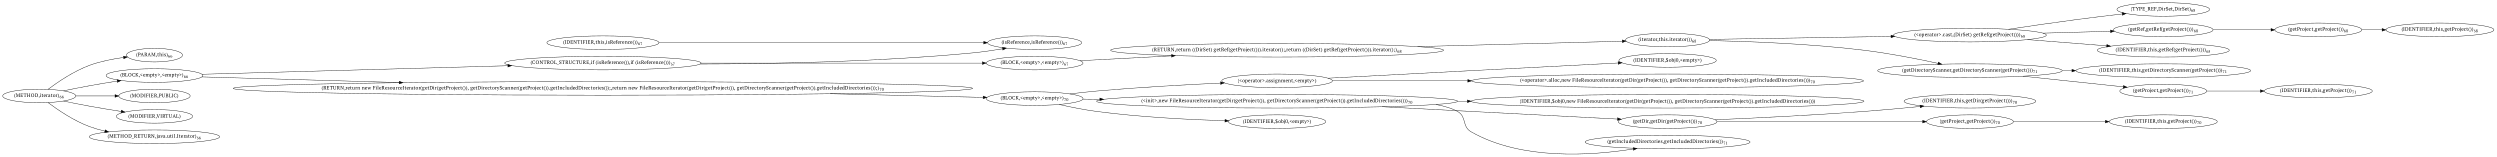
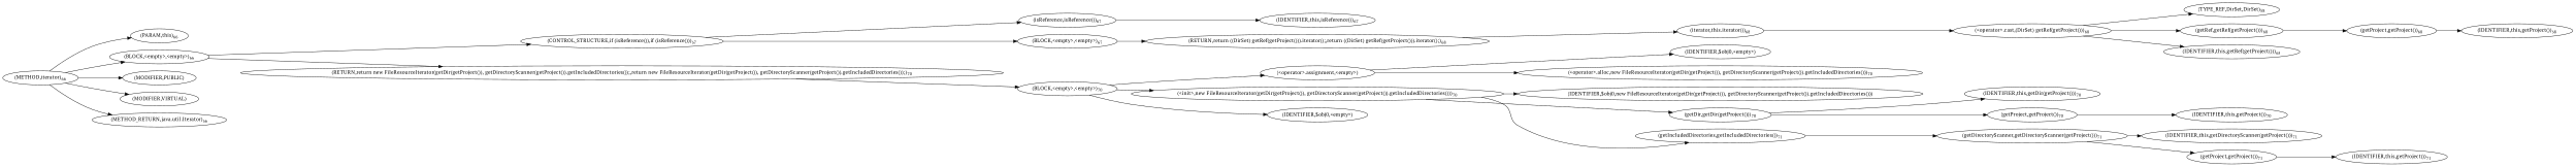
  digraph {
    fontname="PT Serif"
    rankdir=LR
    node [fontname="PT Serif"]
    edge [fontname="PT Serif"]
    n1 [label=<(METHOD,iterator)<SUB>66</SUB>>]
    n2 [label=<(PARAM,this)<SUB>66</SUB>>]
    n3 [label=<(BLOCK,&lt;empty&gt;,&lt;empty&gt;)<SUB>66</SUB>>]
    n4 [label=<(MODIFIER,PUBLIC)>]
    n5 [label=<(MODIFIER,VIRTUAL)>]
    n6 [label=<(METHOD_RETURN,java.util.Iterator)<SUB>66</SUB>>]
    n7 [label=<(CONTROL_STRUCTURE,if (isReference()),if (isReference()))<SUB>67</SUB>>]
    n8 [label=<(RETURN,return new FileResourceIterator(getDir(getProject()), getDirectoryScanner(getProject()).getIncludedDirectories());,return new FileResourceIterator(getDir(getProject()), getDirectoryScanner(getProject()).getIncludedDirectories());)<SUB>70</SUB>>]
    n9 [label=<(isReference,isReference())<SUB>67</SUB>>]
    n10 [label=<(BLOCK,&lt;empty&gt;,&lt;empty&gt;)<SUB>67</SUB>>]
    n11 [label=<(BLOCK,&lt;empty&gt;,&lt;empty&gt;)<SUB>70</SUB>>]
    n12 [label=<(IDENTIFIER,this,isReference())<SUB>67</SUB>>]
    n13 [label=<(RETURN,return ((DirSet) getRef(getProject())).iterator();,return ((DirSet) getRef(getProject())).iterator();)<SUB>68</SUB>>]
    n14 [label=<(iterator,this.iterator())<SUB>68</SUB>>]
    n15 [label=<(&lt;operator&gt;.cast,(DirSet) getRef(getProject()))<SUB>68</SUB>>]
-   n16 [label=<(TYPE_REF,DirSet,DirSet)<SUB>68</SUB>>]
+   n16 [label=<(TYPE_REF,DirSet,DirSet)<SUB>58</SUB>>]
    n17 [label=<(getRef,getRef(getProject()))<SUB>68</SUB>>]
    n18 [label=<(IDENTIFIER,this,getRef(getProject()))<SUB>68</SUB>>]
    n19 [label=<(getProject,getProject())<SUB>68</SUB>>]
    n20 [label=<(IDENTIFIER,this,getProject())<SUB>68</SUB>>]
    n21 [label=<(&lt;operator&gt;.assignment,&lt;empty&gt;)>]
    n22 [label=<(&lt;init&gt;,new FileResourceIterator(getDir(getProject()), getDirectoryScanner(getProject()).getIncludedDirectories()))<SUB>70</SUB>>]
    n23 [label=<(IDENTIFIER,$obj0,&lt;empty&gt;)>]
    n24 [label=<(IDENTIFIER,$obj0,&lt;empty&gt;)>]
    n25 [label=<(&lt;operator&gt;.alloc,new FileResourceIterator(getDir(getProject()), getDirectoryScanner(getProject()).getIncludedDirectories()))<SUB>70</SUB>>]
    n26 [label=<(IDENTIFIER,$obj0,new FileResourceIterator(getDir(getProject()), getDirectoryScanner(getProject()).getIncludedDirectories()))>]
    n27 [label=<(getDir,getDir(getProject()))<SUB>70</SUB>>]
    n28 [label=<(getIncludedDirectories,getIncludedDirectories())<SUB>71</SUB>>]
    n29 [label=<(IDENTIFIER,this,getDir(getProject()))<SUB>70</SUB>>]
    n30 [label=<(getProject,getProject())<SUB>70</SUB>>]
    n31 [label=<(getDirectoryScanner,getDirectoryScanner(getProject()))<SUB>71</SUB>>]
    n32 [label=<(IDENTIFIER,this,getProject())<SUB>70</SUB>>]
    n33 [label=<(IDENTIFIER,this,getDirectoryScanner(getProject()))<SUB>71</SUB>>]
    n34 [label=<(getProject,getProject())<SUB>71</SUB>>]
    n35 [label=<(IDENTIFIER,this,getProject())<SUB>71</SUB>>]
    n1 -> n2
    n1 -> n3
    n1 -> n4
    n1 -> n5
    n1 -> n6
    n3 -> n7
    n3 -> n8
    n7 -> n9
    n7 -> n10
    n8 -> n11
-   n12 -> n9
+   n9 -> n12
    n10 -> n13
    n11 -> n21
    n11 -> n22
    n11 -> n23
    n13 -> n14
    n14 -> n15
    n15 -> n16
    n15 -> n17
    n15 -> n18
    n17 -> n19
    n19 -> n20
    n21 -> n24
    n21 -> n25
    n22 -> n26
    n22 -> n27
    n22 -> n28
    n27 -> n29
    n27 -> n30
-   n14 -> n31
+   n28 -> n31
    n30 -> n32
    n31 -> n33
    n31 -> n34
    n34 -> n35
  }
